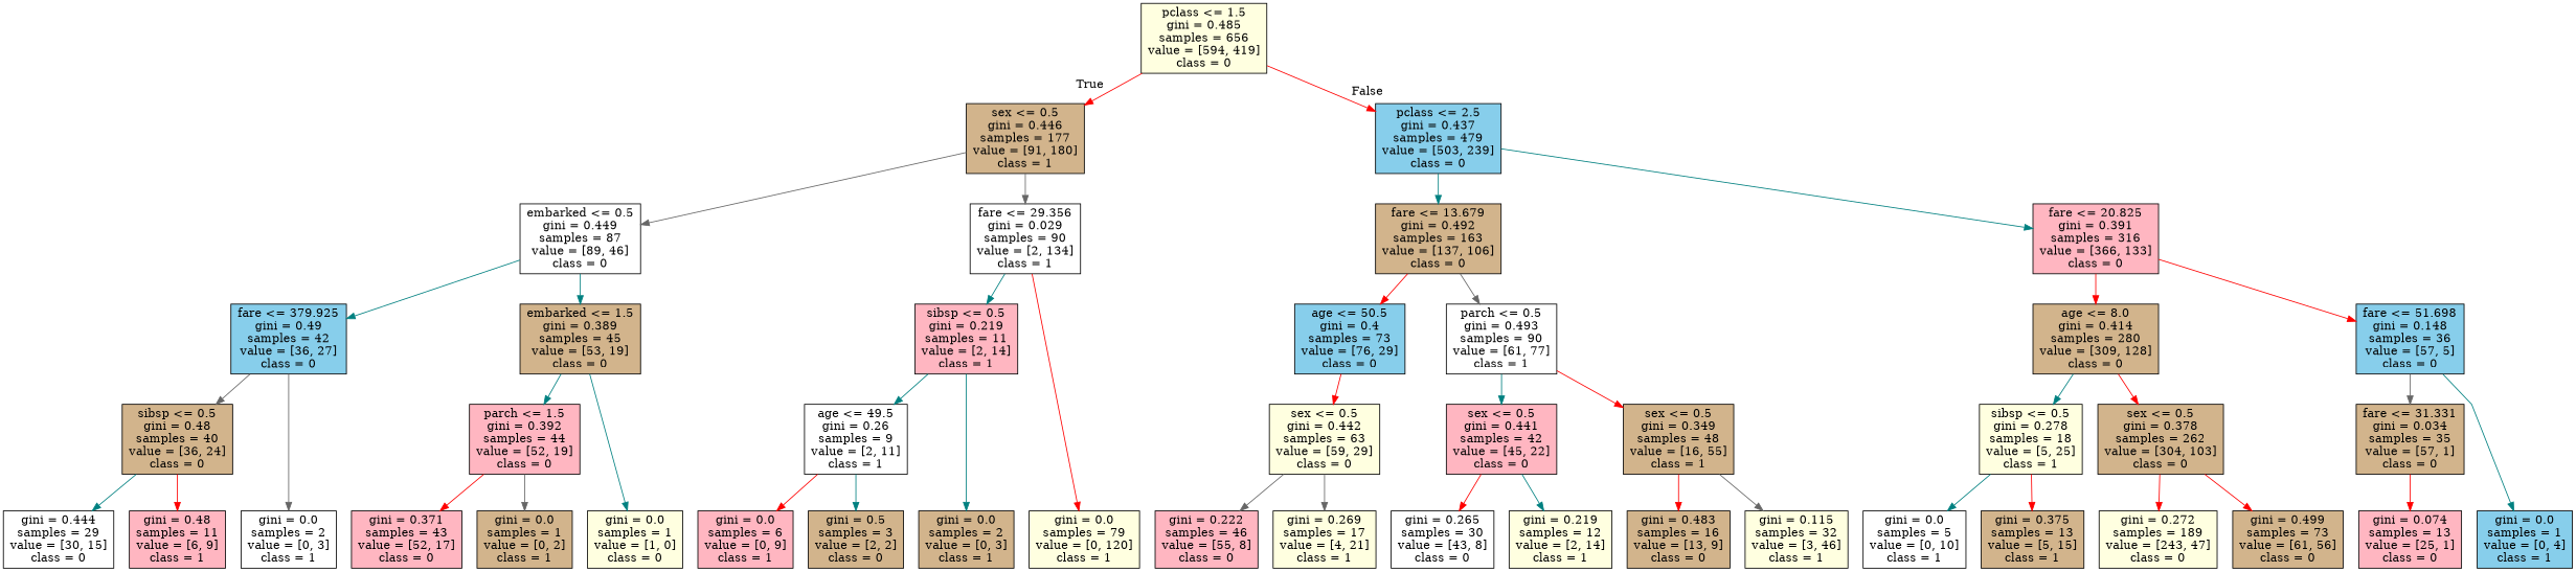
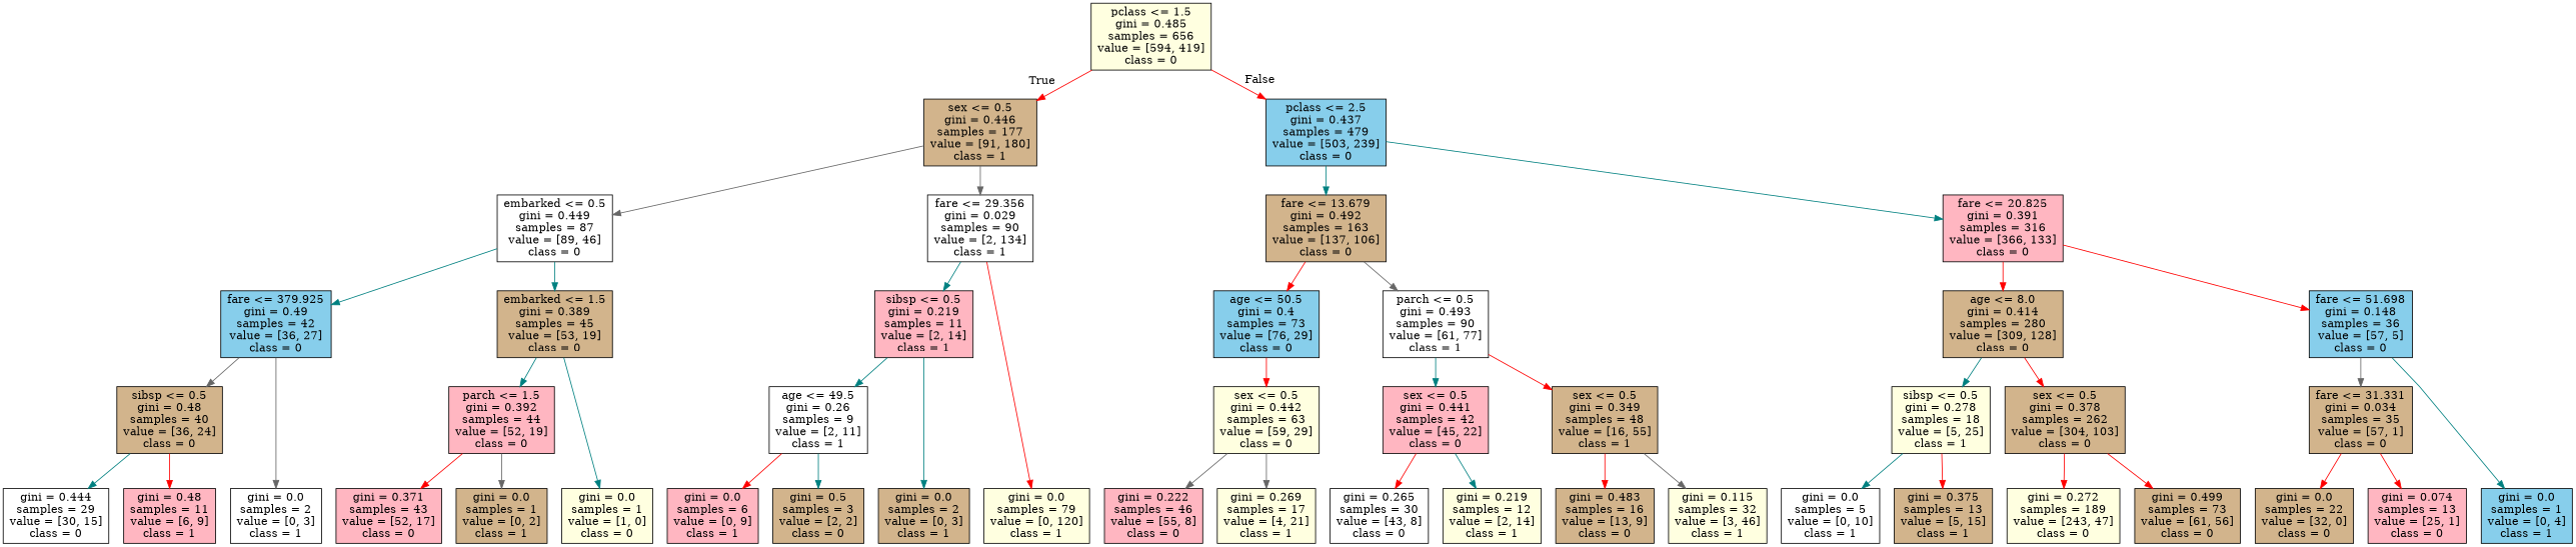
  digraph {
    ranksep=equally
    splines=polyline
    node [color=black fillcolor=tan shape=box style=filled]
    edge [color=red]
    n1 [fillcolor=lightyellow label="pclass <= 1.5\ngini = 0.485\nsamples = 656\nvalue = [594, 419]\nclass = 0"]
    n2 [label="sex <= 0.5\ngini = 0.446\nsamples = 177\nvalue = [91, 180]\nclass = 1"]
    n3 [fillcolor=skyblue label="pclass <= 2.5\ngini = 0.437\nsamples = 479\nvalue = [503, 239]\nclass = 0"]
    n4 [fillcolor=white label="embarked <= 0.5\ngini = 0.449\nsamples = 87\nvalue = [89, 46]\nclass = 0"]
    n5 [fillcolor=white label="fare <= 29.356\ngini = 0.029\nsamples = 90\nvalue = [2, 134]\nclass = 1"]
    n6 [label="fare <= 13.679\ngini = 0.492\nsamples = 163\nvalue = [137, 106]\nclass = 0"]
    n7 [fillcolor=lightpink label="fare <= 20.825\ngini = 0.391\nsamples = 316\nvalue = [366, 133]\nclass = 0"]
    n8 [fillcolor=skyblue label="fare <= 379.925\ngini = 0.49\nsamples = 42\nvalue = [36, 27]\nclass = 0"]
    n9 [label="embarked <= 1.5\ngini = 0.389\nsamples = 45\nvalue = [53, 19]\nclass = 0"]
    n10 [fillcolor=lightpink label="sibsp <= 0.5\ngini = 0.219\nsamples = 11\nvalue = [2, 14]\nclass = 1"]
    n11 [fillcolor=skyblue label="age <= 50.5\ngini = 0.4\nsamples = 73\nvalue = [76, 29]\nclass = 0"]
    n12 [fillcolor=white label="parch <= 0.5\ngini = 0.493\nsamples = 90\nvalue = [61, 77]\nclass = 1"]
    n13 [label="age <= 8.0\ngini = 0.414\nsamples = 280\nvalue = [309, 128]\nclass = 0"]
    n14 [fillcolor=skyblue label="fare <= 51.698\ngini = 0.148\nsamples = 36\nvalue = [57, 5]\nclass = 0"]
    n15 [label="sibsp <= 0.5\ngini = 0.48\nsamples = 40\nvalue = [36, 24]\nclass = 0"]
    n16 [fillcolor=lightpink label="parch <= 1.5\ngini = 0.392\nsamples = 44\nvalue = [52, 19]\nclass = 0"]
    n17 [fillcolor=white label="age <= 49.5\ngini = 0.26\nsamples = 9\nvalue = [2, 11]\nclass = 1"]
    n18 [fillcolor=lightyellow label="sex <= 0.5\ngini = 0.442\nsamples = 63\nvalue = [59, 29]\nclass = 0"]
    n19 [fillcolor=lightpink label="sex <= 0.5\ngini = 0.441\nsamples = 42\nvalue = [45, 22]\nclass = 0"]
    n20 [label="sex <= 0.5\ngini = 0.349\nsamples = 48\nvalue = [16, 55]\nclass = 1"]
    n21 [fillcolor=lightyellow label="sibsp <= 0.5\ngini = 0.278\nsamples = 18\nvalue = [5, 25]\nclass = 1"]
    n22 [label="sex <= 0.5\ngini = 0.378\nsamples = 262\nvalue = [304, 103]\nclass = 0"]
    n23 [label="fare <= 31.331\ngini = 0.034\nsamples = 35\nvalue = [57, 1]\nclass = 0"]
    n24 [fillcolor=white label="gini = 0.444\nsamples = 29\nvalue = [30, 15]\nclass = 0"]
    n25 [fillcolor=lightpink label="gini = 0.48\nsamples = 11\nvalue = [6, 9]\nclass = 1"]
    n26 [fillcolor=white label="gini = 0.0\nsamples = 2\nvalue = [0, 3]\nclass = 1"]
    n27 [fillcolor=lightyellow label="gini = 0.0\nsamples = 1\nvalue = [1, 0]\nclass = 0"]
    n28 [fillcolor=lightpink label="gini = 0.371\nsamples = 43\nvalue = [52, 17]\nclass = 0"]
    n29 [label="gini = 0.0\nsamples = 1\nvalue = [0, 2]\nclass = 1"]
    n30 [fillcolor=lightpink label="gini = 0.0\nsamples = 6\nvalue = [0, 9]\nclass = 1"]
    n31 [label="gini = 0.5\nsamples = 3\nvalue = [2, 2]\nclass = 0"]
    n32 [label="gini = 0.0\nsamples = 2\nvalue = [0, 3]\nclass = 1"]
    n33 [fillcolor=lightyellow label="gini = 0.0\nsamples = 79\nvalue = [0, 120]\nclass = 1"]
    n34 [fillcolor=lightpink label="gini = 0.222\nsamples = 46\nvalue = [55, 8]\nclass = 0"]
    n35 [fillcolor=lightyellow label="gini = 0.269\nsamples = 17\nvalue = [4, 21]\nclass = 1"]
    n36 [fillcolor=white label="gini = 0.265\nsamples = 30\nvalue = [43, 8]\nclass = 0"]
    n37 [fillcolor=lightyellow label="gini = 0.219\nsamples = 12\nvalue = [2, 14]\nclass = 1"]
    n38 [label="gini = 0.483\nsamples = 16\nvalue = [13, 9]\nclass = 0"]
    n39 [fillcolor=lightyellow label="gini = 0.115\nsamples = 32\nvalue = [3, 46]\nclass = 1"]
    n40 [fillcolor=white label="gini = 0.0\nsamples = 5\nvalue = [0, 10]\nclass = 1"]
    n41 [label="gini = 0.375\nsamples = 13\nvalue = [5, 15]\nclass = 1"]
    n42 [fillcolor=lightyellow label="gini = 0.272\nsamples = 189\nvalue = [243, 47]\nclass = 0"]
    n43 [label="gini = 0.499\nsamples = 73\nvalue = [61, 56]\nclass = 0"]
+   n44 [label="gini = 0.0\nsamples = 22\nvalue = [32, 0]\nclass = 0"]
    n45 [fillcolor=lightpink label="gini = 0.074\nsamples = 13\nvalue = [25, 1]\nclass = 0"]
    n46 [fillcolor=skyblue label="gini = 0.0\nsamples = 1\nvalue = [0, 4]\nclass = 1"]
    subgraph sub_1 {
      rank=same
      n1
    }
    subgraph sub_2 {
      rank=same
      n2
      n3
    }
    subgraph sub_3 {
      rank=same
      n4
      n5
      n6
      n7
    }
    subgraph sub_4 {
      rank=same
      n8
      n9
      n10
      n11
      n12
      n13
      n14
    }
    subgraph sub_5 {
      rank=same
      n15
      n16
      n17
      n18
      n19
      n20
      n21
      n22
      n23
    }
    subgraph sub_6 {
      rank=same
      n24
      n25
      n26
      n27
      n28
      n29
      n30
      n31
      n32
      n33
      n34
      n35
      n36
      n37
      n38
      n39
      n40
      n41
      n42
      n43
+     n44
      n45
      n46
    }
    n1 -> n2 [headlabel=True labelangle=45 labeldistance=2.5]
    n1 -> n3 [headlabel=False labelangle=-45 labeldistance=2.5]
    n2 -> n4 [color=gray40]
    n2 -> n5 [color=gray40]
    n3 -> n6 [color=teal]
    n3 -> n7 [color=teal]
    n4 -> n8 [color=teal]
    n4 -> n9 [color=teal]
    n5 -> n10 [color=teal]
    n5 -> n33
    n6 -> n11
    n6 -> n12 [color=gray40]
    n7 -> n13
    n7 -> n14
    n8 -> n15 [color=gray40]
    n8 -> n26 [color=gray40]
    n9 -> n16 [color=teal]
    n9 -> n27 [color=teal]
    n10 -> n17 [color=teal]
    n10 -> n32 [color=teal]
    n11 -> n18
    n12 -> n19 [color=teal]
    n12 -> n20
    n13 -> n21 [color=teal]
    n13 -> n22
    n14 -> n23 [color=gray40]
    n14 -> n46 [color=teal]
    n15 -> n24 [color=teal]
    n15 -> n25
    n16 -> n28
    n16 -> n29 [color=gray40]
    n17 -> n30
    n17 -> n31 [color=teal]
    n18 -> n34 [color=gray40]
    n18 -> n35 [color=gray40]
    n19 -> n36
    n19 -> n37 [color=teal]
    n20 -> n38
    n20 -> n39 [color=gray40]
    n21 -> n40 [color=teal]
    n21 -> n41
    n22 -> n42
    n22 -> n43
+   n23 -> n44
    n23 -> n45
  }
